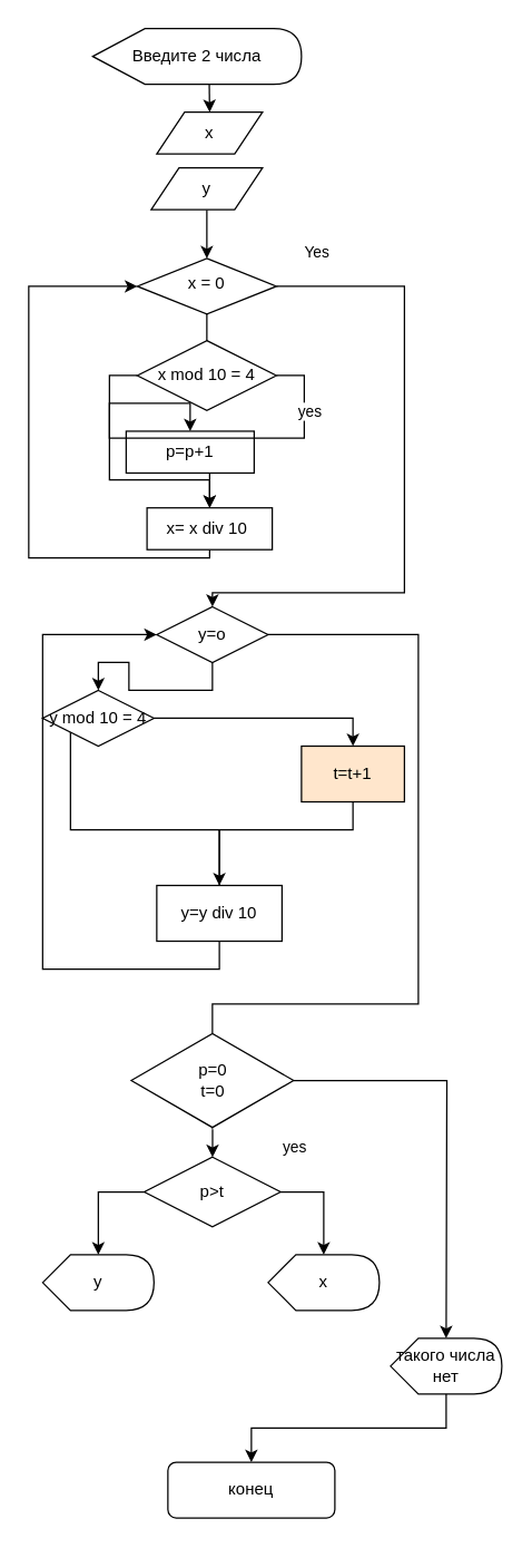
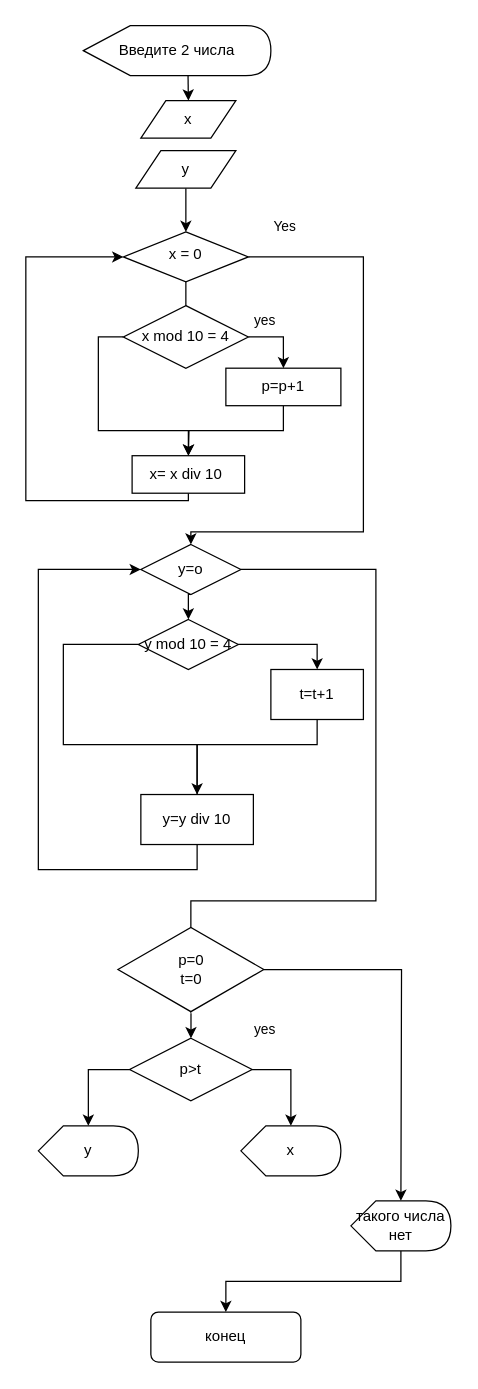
  <mxCell id="0" />
  <mxCell id="1" parent="0" />
  <mxCell id="2" style="edgeStyle=orthogonalEdgeStyle;rounded=0;orthogonalLoop=1;jettySize=auto;html=1;exitX=1;exitY=0.5;exitDx=0;exitDy=0;entryX=0.5;entryY=0;entryDx=0;entryDy=0;" edge="1" parent="1" source="5" target="22"><mxGeometry relative="1" as="geometry"><mxPoint x="148" y="455" as="targetPoint" /><Array as="points"><mxPoint x="290" y="205" /><mxPoint x="290" y="425" /><mxPoint x="152" y="425" /></Array></mxGeometry></mxCell>
  <mxCell id="3" value="Yes" style="edgeLabel;html=1;align=center;verticalAlign=middle;resizable=0;points=[];" vertex="1" connectable="0" parent="2"><mxGeometry x="-0.554" y="-1" relative="1" as="geometry"><mxPoint x="-63" y="-36" as="offset" /></mxGeometry></mxCell>
  <mxCell id="4" style="edgeStyle=orthogonalEdgeStyle;rounded=0;orthogonalLoop=1;jettySize=auto;html=1;exitX=0.5;exitY=1;exitDx=0;exitDy=0;" edge="1" parent="1" source="5"><mxGeometry relative="1" as="geometry"><mxPoint x="148" y="265" as="targetPoint" /></mxGeometry></mxCell>
  <mxCell id="5" value="x = 0" style="rhombus;whiteSpace=wrap;html=1;shadow=0;fontFamily=Helvetica;fontSize=12;align=center;strokeWidth=1;spacing=6;spacingTop=-4;" parent="1" vertex="1"><mxGeometry x="98" y="185" width="100" height="40" as="geometry" /></mxCell>
  <mxCell id="6" value="конец" style="rounded=1;whiteSpace=wrap;html=1;fontSize=12;glass=0;strokeWidth=1;shadow=0;" parent="1" vertex="1"><mxGeometry x="120" y="1049" width="120" height="40" as="geometry" /></mxCell>
  <mxCell id="7" style="edgeStyle=orthogonalEdgeStyle;rounded=0;orthogonalLoop=1;jettySize=auto;html=1;exitX=0;exitY=0;exitDx=83.75;exitDy=40;exitPerimeter=0;entryX=0.5;entryY=0;entryDx=0;entryDy=0;" edge="1" parent="1" source="8" target="9"><mxGeometry relative="1" as="geometry"><mxPoint x="320" y="40" as="targetPoint" /></mxGeometry></mxCell>
  <mxCell id="8" value="Введите 2 числа" style="shape=display;whiteSpace=wrap;html=1;" vertex="1" parent="1"><mxGeometry x="66" y="20" width="150" height="40" as="geometry" /></mxCell>
  <mxCell id="9" value="x" style="shape=parallelogram;perimeter=parallelogramPerimeter;whiteSpace=wrap;html=1;fixedSize=1;" vertex="1" parent="1"><mxGeometry x="112" y="80" width="76" height="30" as="geometry" /></mxCell>
  <mxCell id="10" style="edgeStyle=orthogonalEdgeStyle;rounded=0;orthogonalLoop=1;jettySize=auto;html=1;exitX=0.5;exitY=1;exitDx=0;exitDy=0;entryX=0.5;entryY=0;entryDx=0;entryDy=0;" edge="1" parent="1" source="11" target="5"><mxGeometry relative="1" as="geometry" /></mxCell>
  <mxCell id="11" value="y" style="shape=parallelogram;perimeter=parallelogramPerimeter;whiteSpace=wrap;html=1;fixedSize=1;" vertex="1" parent="1"><mxGeometry x="108" y="120" width="80" height="30" as="geometry" /></mxCell>
  <mxCell id="12" style="edgeStyle=orthogonalEdgeStyle;rounded=0;orthogonalLoop=1;jettySize=auto;html=1;entryX=0;entryY=0.5;entryDx=0;entryDy=0;" edge="1" parent="1" source="13" target="5"><mxGeometry relative="1" as="geometry"><Array as="points"><mxPoint x="20" y="400" /><mxPoint x="20" y="205" /></Array></mxGeometry></mxCell>
  <mxCell id="13" value="x= x div 10&amp;nbsp;" style="rounded=0;whiteSpace=wrap;html=1;" vertex="1" parent="1"><mxGeometry x="105" y="364" width="90" height="30" as="geometry" /></mxCell>
  <mxCell id="14" style="edgeStyle=orthogonalEdgeStyle;rounded=0;orthogonalLoop=1;jettySize=auto;html=1;exitX=0.5;exitY=1;exitDx=0;exitDy=0;" edge="1" parent="1" source="15"><mxGeometry relative="1" as="geometry"><mxPoint x="150" y="364" as="targetPoint" /></mxGeometry></mxCell>
- <mxCell id="15" value="p=p+1" style="rounded=0;whiteSpace=wrap;html=1;" vertex="1" parent="1"><mxGeometry x="90" y="309" width="92" height="30" as="geometry" /></mxCell>
+ <mxCell id="15" value="p=p+1" style="rounded=0;whiteSpace=wrap;html=1;" vertex="1" parent="1"><mxGeometry x="180" y="294" width="92" height="30" as="geometry" /></mxCell>
  <mxCell id="16" style="edgeStyle=orthogonalEdgeStyle;rounded=0;orthogonalLoop=1;jettySize=auto;html=1;exitX=1;exitY=0.5;exitDx=0;exitDy=0;entryX=0.5;entryY=0;entryDx=0;entryDy=0;" edge="1" parent="1" source="19" target="15"><mxGeometry relative="1" as="geometry"><mxPoint x="170" y="334" as="targetPoint" /></mxGeometry></mxCell>
  <mxCell id="17" value="yes" style="edgeLabel;html=1;align=center;verticalAlign=middle;resizable=0;points=[];" vertex="1" connectable="0" parent="16"><mxGeometry x="-0.624" y="1" relative="1" as="geometry"><mxPoint x="2" y="-13" as="offset" /></mxGeometry></mxCell>
  <mxCell id="18" style="edgeStyle=orthogonalEdgeStyle;rounded=0;orthogonalLoop=1;jettySize=auto;html=1;exitX=0;exitY=0.5;exitDx=0;exitDy=0;" edge="1" parent="1" source="19"><mxGeometry relative="1" as="geometry"><mxPoint x="150" y="364" as="targetPoint" /><Array as="points"><mxPoint x="78" y="269" /><mxPoint x="78" y="344" /><mxPoint x="150" y="344" /></Array></mxGeometry></mxCell>
  <mxCell id="19" value="x mod 10 = 4" style="rhombus;whiteSpace=wrap;html=1;" vertex="1" parent="1"><mxGeometry x="98" y="244" width="100" height="50" as="geometry" /></mxCell>
  <mxCell id="20" style="edgeStyle=orthogonalEdgeStyle;rounded=0;orthogonalLoop=1;jettySize=auto;html=1;exitX=0.5;exitY=1;exitDx=0;exitDy=0;entryX=0.5;entryY=0;entryDx=0;entryDy=0;" edge="1" parent="1" source="22" target="25"><mxGeometry relative="1" as="geometry" /></mxCell>
  <mxCell id="21" style="edgeStyle=orthogonalEdgeStyle;rounded=0;orthogonalLoop=1;jettySize=auto;html=1;exitX=1;exitY=0.5;exitDx=0;exitDy=0;" edge="1" parent="1" source="22"><mxGeometry relative="1" as="geometry"><mxPoint x="152" y="810" as="targetPoint" /><Array as="points"><mxPoint x="300" y="455" /><mxPoint x="300" y="720" /><mxPoint x="152" y="720" /></Array></mxGeometry></mxCell>
  <mxCell id="22" value="y=o" style="rhombus;whiteSpace=wrap;html=1;" vertex="1" parent="1"><mxGeometry x="112" y="435" width="80" height="40" as="geometry" /></mxCell>
  <mxCell id="23" style="edgeStyle=orthogonalEdgeStyle;rounded=0;orthogonalLoop=1;jettySize=auto;html=1;exitX=1;exitY=0.5;exitDx=0;exitDy=0;entryX=0.5;entryY=0;entryDx=0;entryDy=0;" edge="1" parent="1" source="25" target="29"><mxGeometry relative="1" as="geometry"><mxPoint x="190" y="485" as="sourcePoint" /></mxGeometry></mxCell>
  <mxCell id="24" style="edgeStyle=orthogonalEdgeStyle;rounded=0;orthogonalLoop=1;jettySize=auto;html=1;exitX=0;exitY=0.5;exitDx=0;exitDy=0;entryX=0.5;entryY=0;entryDx=0;entryDy=0;" edge="1" parent="1" source="25" target="27"><mxGeometry relative="1" as="geometry"><mxPoint x="110" y="485" as="sourcePoint" /><mxPoint x="157" y="605" as="targetPoint" /><Array as="points"><mxPoint x="50" y="515" /><mxPoint x="50" y="595" /><mxPoint x="157" y="595" /></Array></mxGeometry></mxCell>
- <mxCell id="25" value="y mod 10 = 4" style="rhombus;whiteSpace=wrap;html=1;" vertex="1" parent="1"><mxGeometry x="30" y="495" width="80" height="40" as="geometry" /></mxCell>
+ <mxCell id="25" value="y mod 10 = 4" style="rhombus;whiteSpace=wrap;html=1;" vertex="1" parent="1"><mxGeometry x="110" y="495" width="80" height="40" as="geometry" /></mxCell>
  <mxCell id="26" style="edgeStyle=orthogonalEdgeStyle;rounded=0;orthogonalLoop=1;jettySize=auto;html=1;exitX=0.5;exitY=1;exitDx=0;exitDy=0;entryX=0;entryY=0.5;entryDx=0;entryDy=0;" edge="1" parent="1" source="27" target="22"><mxGeometry relative="1" as="geometry"><mxPoint x="610" y="705" as="targetPoint" /><Array as="points"><mxPoint x="157" y="695" /><mxPoint x="30" y="695" /><mxPoint x="30" y="455" /></Array></mxGeometry></mxCell>
  <mxCell id="27" value="y=y div 10" style="rounded=0;whiteSpace=wrap;html=1;" vertex="1" parent="1"><mxGeometry x="112" y="635" width="90" height="40" as="geometry" /></mxCell>
  <mxCell id="28" style="edgeStyle=orthogonalEdgeStyle;rounded=0;orthogonalLoop=1;jettySize=auto;html=1;entryX=0.5;entryY=0;entryDx=0;entryDy=0;endArrow=none;" edge="1" parent="1" source="29" target="27"><mxGeometry relative="1" as="geometry"><Array as="points"><mxPoint x="253" y="595" /><mxPoint x="157" y="595" /></Array></mxGeometry></mxCell>
- <mxCell id="29" value="t=t+1" style="rounded=0;whiteSpace=wrap;html=1;fillColor=#ffe6cc;" vertex="1" parent="1"><mxGeometry x="216" y="535" width="74" height="40" as="geometry" /></mxCell>
+ <mxCell id="29" value="t=t+1" style="rounded=0;whiteSpace=wrap;html=1;" vertex="1" parent="1"><mxGeometry x="216" y="535" width="74" height="40" as="geometry" /></mxCell>
  <mxCell id="30" value="y" style="shape=display;whiteSpace=wrap;html=1;" vertex="1" parent="1"><mxGeometry x="30" y="900" width="80" height="40" as="geometry" /></mxCell>
  <mxCell id="31" style="edgeStyle=orthogonalEdgeStyle;rounded=0;orthogonalLoop=1;jettySize=auto;html=1;" edge="1" parent="1" source="33" target="37"><mxGeometry relative="1" as="geometry" /></mxCell>
  <mxCell id="32" style="edgeStyle=orthogonalEdgeStyle;rounded=0;orthogonalLoop=1;jettySize=auto;html=1;" edge="1" parent="1" source="33"><mxGeometry relative="1" as="geometry"><mxPoint x="320" y="960" as="targetPoint" /></mxGeometry></mxCell>
  <mxCell id="33" value="p=0&lt;br&gt;t=0" style="html=1;whiteSpace=wrap;aspect=fixed;shape=isoRectangle;" vertex="1" parent="1"><mxGeometry x="93.66" y="740" width="116.67" height="70" as="geometry" /></mxCell>
  <mxCell id="34" style="edgeStyle=orthogonalEdgeStyle;rounded=0;orthogonalLoop=1;jettySize=auto;html=1;exitX=1;exitY=0.5;exitDx=0;exitDy=0;entryX=0;entryY=0;entryDx=40;entryDy=0;entryPerimeter=0;" edge="1" parent="1" source="37" target="38"><mxGeometry relative="1" as="geometry"><mxPoint x="280" y="870" as="targetPoint" /></mxGeometry></mxCell>
  <mxCell id="35" value="yes" style="edgeLabel;html=1;align=center;verticalAlign=middle;resizable=0;points=[];" vertex="1" connectable="0" parent="34"><mxGeometry x="-0.245" relative="1" as="geometry"><mxPoint x="-20" y="-33" as="offset" /></mxGeometry></mxCell>
  <mxCell id="36" style="edgeStyle=orthogonalEdgeStyle;rounded=0;orthogonalLoop=1;jettySize=auto;html=1;exitX=0;exitY=0.5;exitDx=0;exitDy=0;entryX=0;entryY=0;entryDx=40;entryDy=0;entryPerimeter=0;" edge="1" parent="1" source="37" target="30"><mxGeometry relative="1" as="geometry" /></mxCell>
  <mxCell id="37" value="p&amp;gt;t" style="rhombus;whiteSpace=wrap;html=1;" vertex="1" parent="1"><mxGeometry x="103" y="830" width="98" height="50" as="geometry" /></mxCell>
  <mxCell id="38" value="x" style="shape=display;whiteSpace=wrap;html=1;" vertex="1" parent="1"><mxGeometry x="192" y="900" width="80" height="40" as="geometry" /></mxCell>
  <mxCell id="39" style="edgeStyle=orthogonalEdgeStyle;rounded=0;orthogonalLoop=1;jettySize=auto;html=1;exitX=0;exitY=0;exitDx=40;exitDy=40;exitPerimeter=0;entryX=0.5;entryY=0;entryDx=0;entryDy=0;" edge="1" parent="1" source="40" target="6"><mxGeometry relative="1" as="geometry" /></mxCell>
  <mxCell id="40" value="такого числа нет" style="shape=display;whiteSpace=wrap;html=1;" vertex="1" parent="1"><mxGeometry x="280" y="960" width="80" height="40" as="geometry" /></mxCell>
